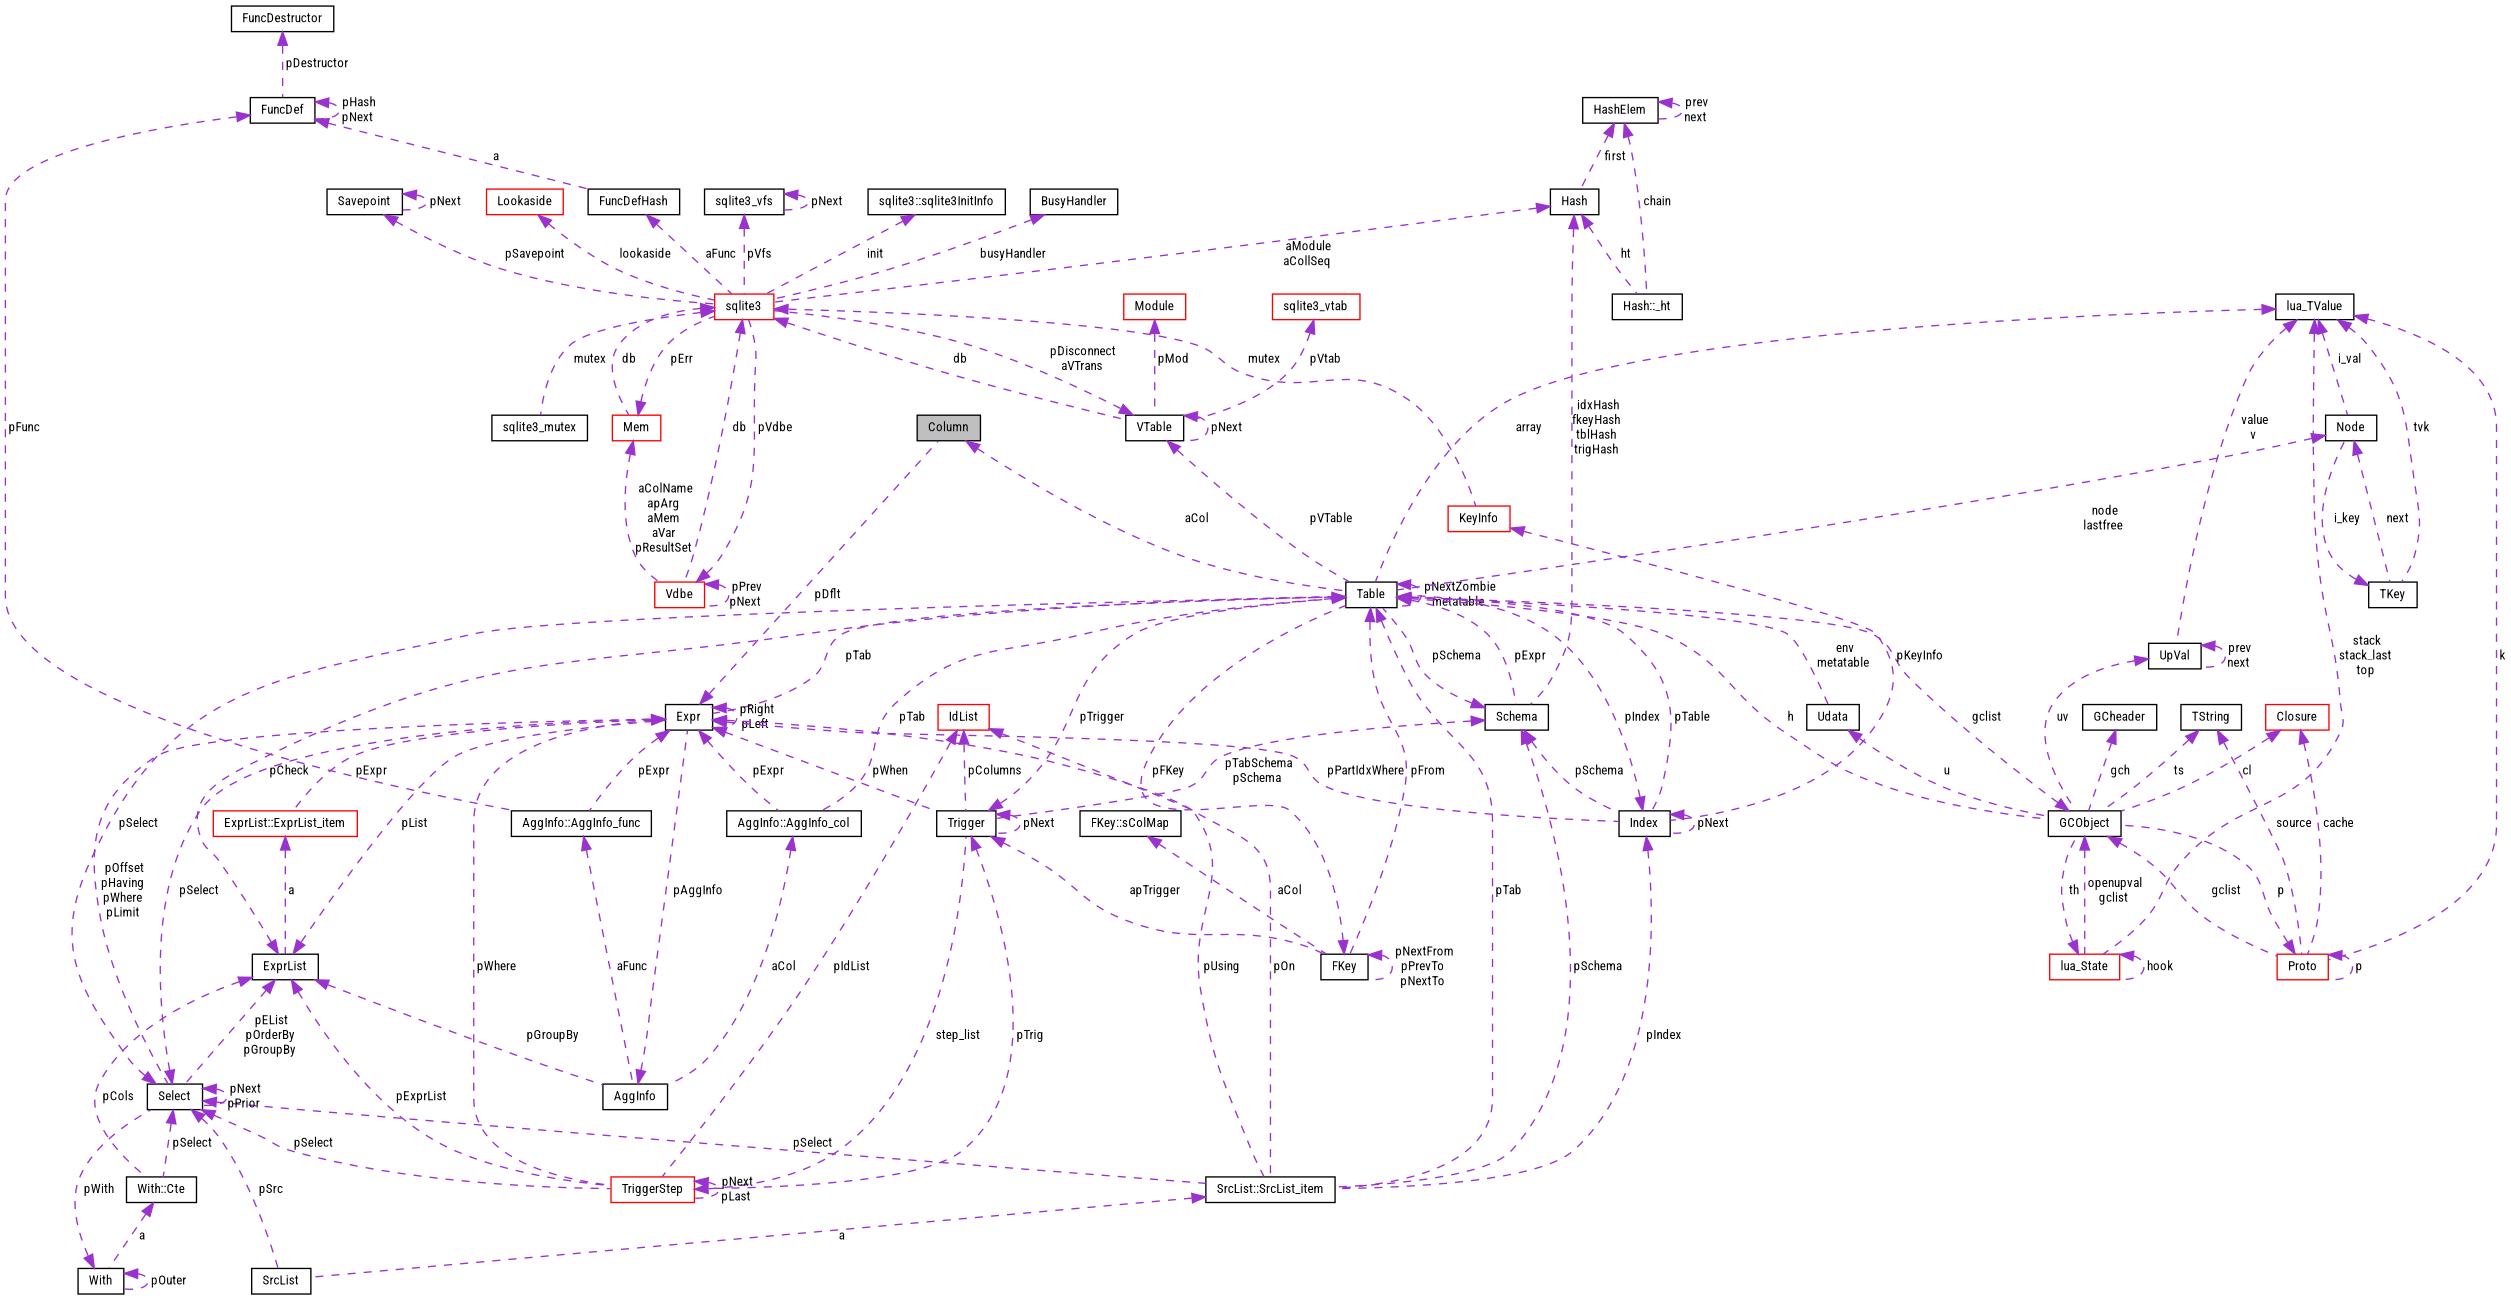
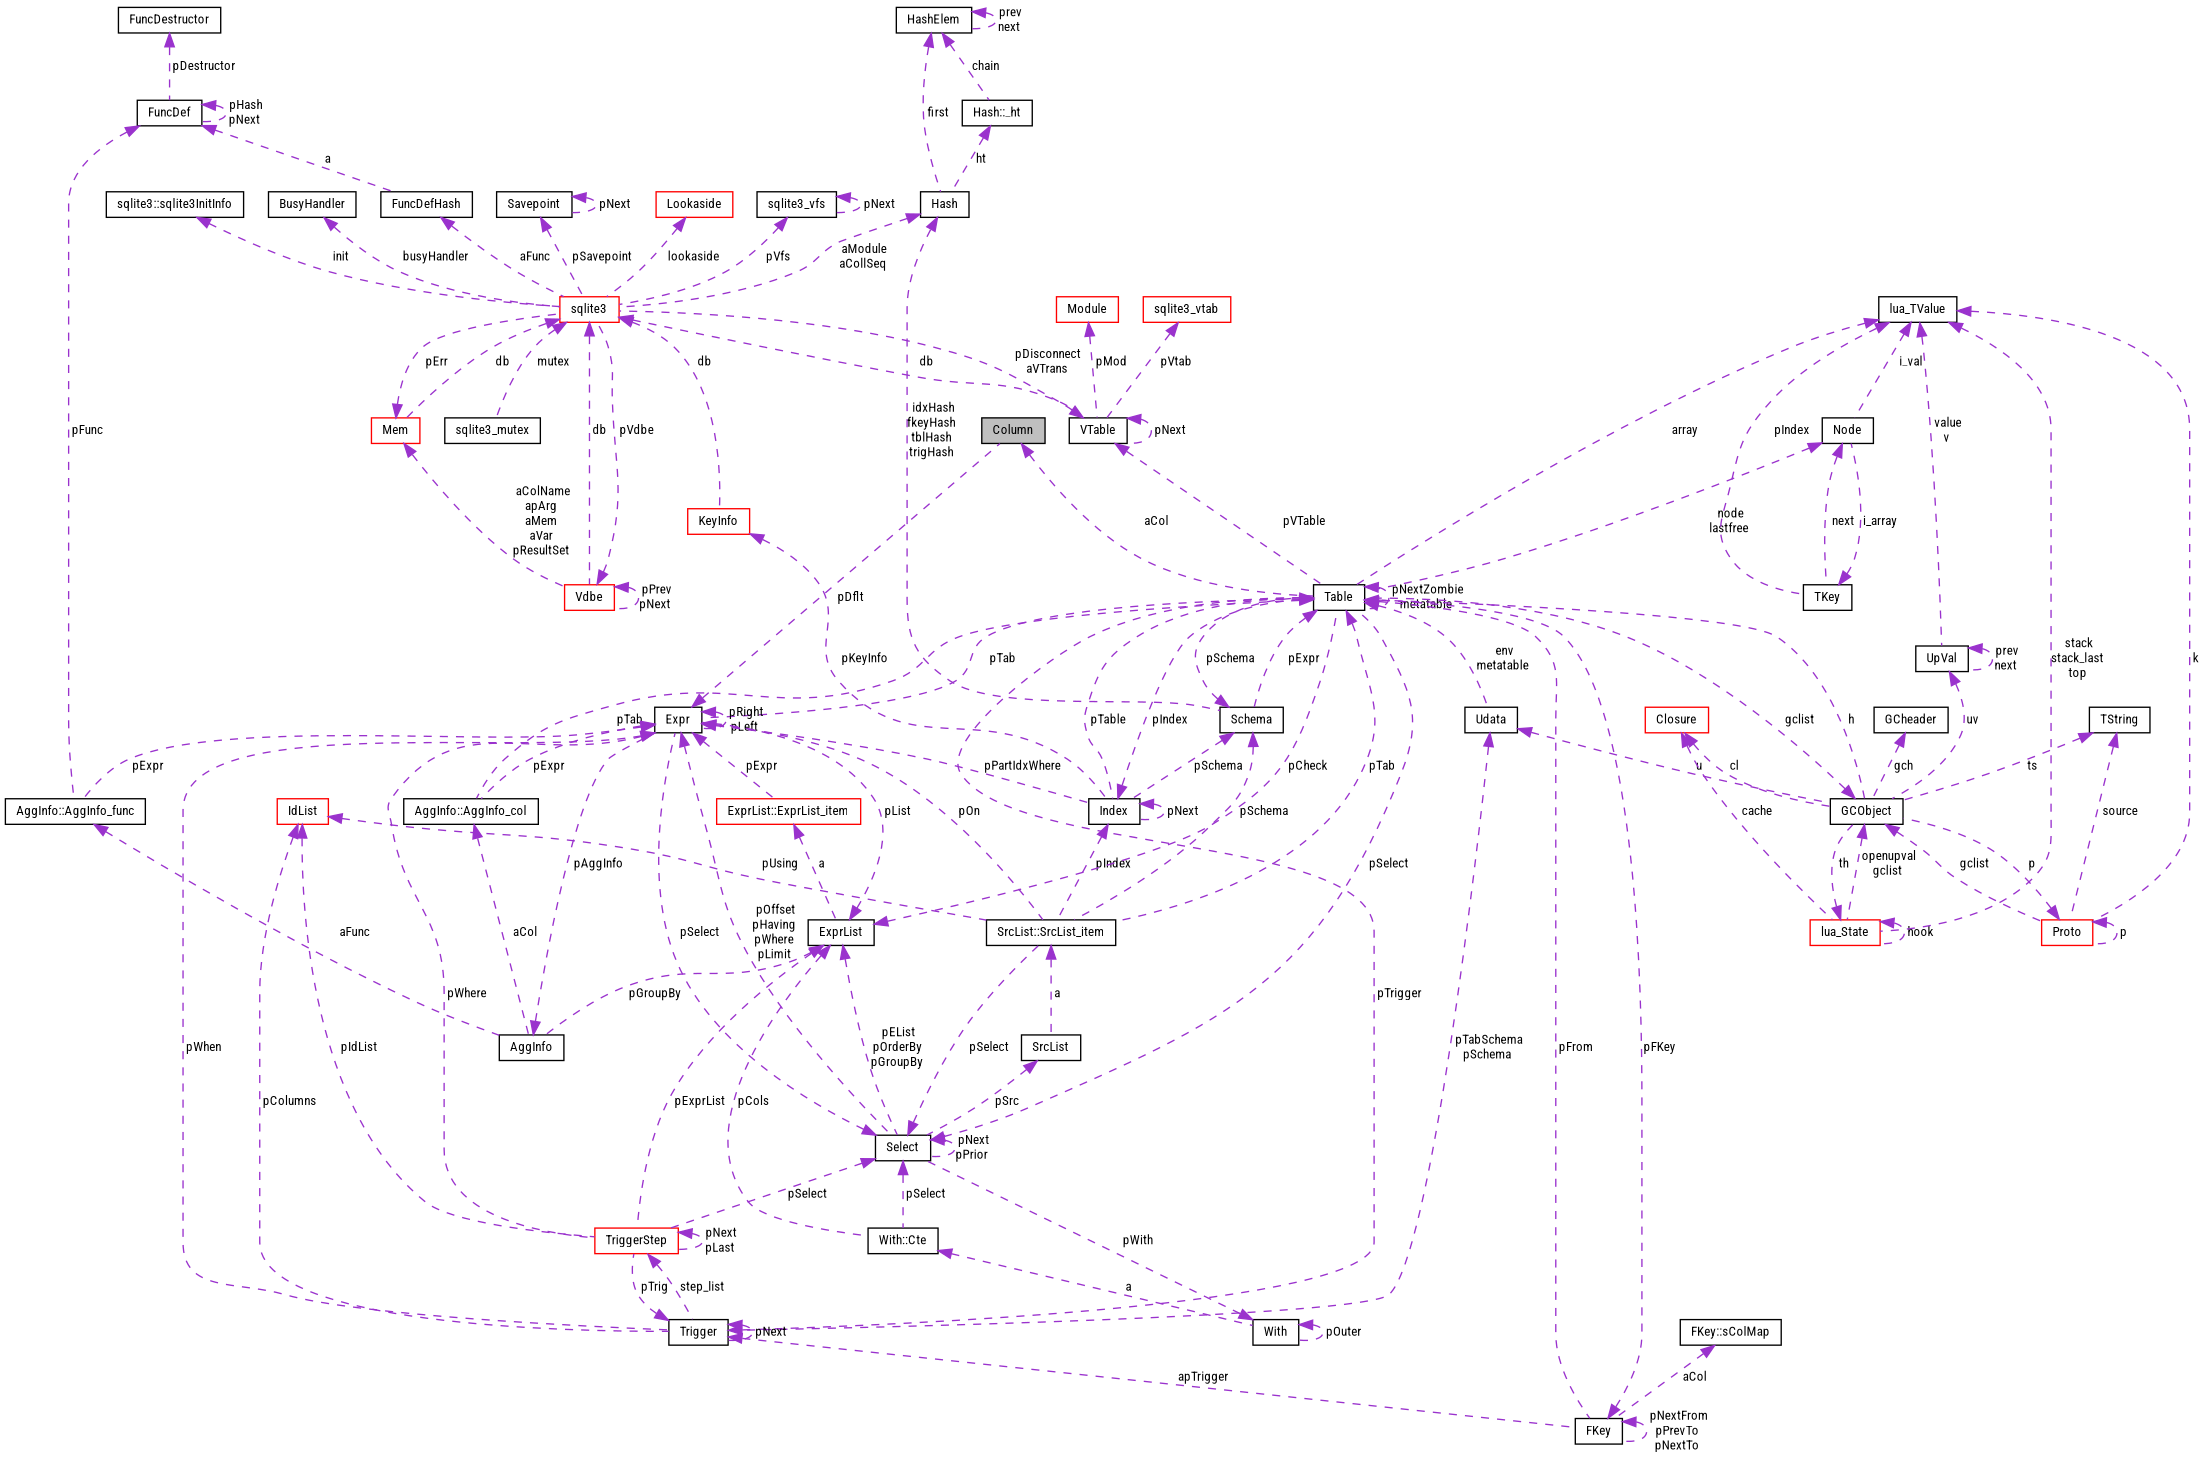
  digraph {
    fontname="Roboto Condensed"
    node [color=black fillcolor=white fontname="Roboto Condensed" fontsize=10 shape=record style=filled]
    edge [color=darkorchid3 dir=back fontname="Roboto Condensed" fontsize=10 labelfontname=Helvetica labelfontsize=10 style=dashed]
    n1 [fillcolor=grey75 fontcolor=black height=0.2 label=Column width=0.4]
    n2 [height=0.2 label=Table width=0.4]
    n3 [height=0.2 label=Expr width=0.4]
    n4 [height=0.2 label="AggInfo::AggInfo_col" width=0.4]
    n5 [height=0.2 label="SrcList::SrcList_item" width=0.4]
    n6 [height=0.2 label=Index width=0.4]
    n7 [height=0.2 label=Schema width=0.4]
    n8 [height=0.2 label=FKey width=0.4]
    n9 [height=0.2 label=GCObject width=0.4]
    n10 [height=0.2 label=Udata width=0.4]
    n11 [height=0.2 label=Trigger width=0.4]
    n12 [color=red height=0.2 label=TriggerStep width=0.4]
    n13 [height=0.2 label=Select width=0.4]
    n14 [color=red height=0.2 label="ExprList::ExprList_item" width=0.4]
    n15 [height=0.2 label="AggInfo::AggInfo_func" width=0.4]
    n16 [height=0.2 label=AggInfo width=0.4]
    n17 [height=0.2 label="With::Cte" width=0.4]
    n18 [height=0.2 label=ExprList width=0.4]
    n19 [height=0.2 label=SrcList width=0.4]
    n20 [color=red height=0.2 label=Proto width=0.4]
    n21 [color=red height=0.2 label=lua_State width=0.4]
    n22 [height=0.2 label="Node" width=0.4]
    n23 [height=0.2 label=TKey width=0.4]
    n24 [height=0.2 label=lua_TValue width=0.4]
    n25 [height=0.2 label=UpVal width=0.4]
    n26 [height=0.2 label=Hash width=0.4]
    n27 [color=red height=0.2 label=sqlite3 width=0.4]
    n28 [color=red height=0.2 label=KeyInfo width=0.4]
    n29 [color=red height=0.2 label=Mem width=0.4]
    n30 [color=red height=0.2 label=Vdbe width=0.4]
    n31 [height=0.2 label=VTable width=0.4]
    n32 [height=0.2 label=sqlite3_mutex width=0.4]
    n33 [height=0.2 label="Hash::_ht" width=0.4]
    n34 [height=0.2 label=HashElem width=0.4]
    n35 [height=0.2 label="FKey::sColMap" width=0.4]
    n36 [color=red height=0.2 label=IdList width=0.4]
    n37 [height=0.2 label=With width=0.4]
    n38 [height=0.2 label=Savepoint width=0.4]
    n39 [height=0.2 label=FuncDefHash width=0.4]
    n40 [height=0.2 label=FuncDef width=0.4]
    n41 [height=0.2 label=FuncDestructor width=0.4]
    n42 [color=red height=0.2 label=Lookaside width=0.4]
    n43 [height=0.2 label=sqlite3_vfs width=0.4]
    n44 [height=0.2 label="sqlite3::sqlite3InitInfo" width=0.4]
    n45 [height=0.2 label=BusyHandler width=0.4]
    n46 [color=red height=0.2 label=Module width=0.4]
    n47 [color=red height=0.2 label=sqlite3_vtab width=0.4]
    n48 [height=0.2 label=TString width=0.4]
    n49 [color=red height=0.2 label=Closure width=0.4]
    n50 [height=0.2 label=GCheader width=0.4]
    n1 -> n2 [label=" aCol"]
    n2 -> n2 [label=" pNextZombie\nmetatable"]
    n2 -> n3 [label=" pTab"]
    n2 -> n4 [label=" pTab"]
    n2 -> n5 [label=" pTab"]
    n2 -> n6 [label=" pTable"]
    n2 -> n7 [label=" pExpr"]
    n2 -> n8 [label=" pFrom"]
    n2 -> n9 [label=" h"]
    n2 -> n10 [label=" env\nmetatable"]
    n3 -> n1 [label=" pDflt"]
    n3 -> n3 [label=" pRight\npLeft"]
    n3 -> n4 [label=" pExpr"]
    n3 -> n5 [label=" pOn"]
    n3 -> n6 [label=" pPartIdxWhere"]
    n3 -> n11 [label=" pWhen"]
    n3 -> n12 [label=" pWhere"]
    n3 -> n13 [label=" pOffset\npHaving\npWhere\npLimit"]
    n3 -> n14 [label=" pExpr"]
    n3 -> n15 [label=" pExpr"]
    n4 -> n16 [label=" aCol"]
    n5 -> n19 [label=" a"]
    n6 -> n2 [label=" pIndex"]
    n6 -> n5 [label=" pIndex"]
    n6 -> n6 [label=" pNext"]
    n7 -> n2 [label=" pSchema"]
    n7 -> n5 [label=" pSchema"]
    n7 -> n6 [label=" pSchema"]
-   n7 -> n11 [label=" pTabSchema\npSchema"]
+   n10 -> n11 [label=" pTabSchema\npSchema"]
    n8 -> n2 [label=" pFKey"]
    n8 -> n8 [label=" pNextFrom\npPrevTo\npNextTo"]
    n9 -> n2 [label=" gclist"]
    n9 -> n20 [label=" gclist"]
    n9 -> n21 [label=" openupval\ngclist"]
    n10 -> n9 [label=" u"]
    n11 -> n2 [label=" pTrigger"]
    n11 -> n8 [label=" apTrigger"]
    n11 -> n11 [label=" pNext"]
    n11 -> n12 [label=" pTrig"]
    n12 -> n11 [label=" step_list"]
    n12 -> n12 [label=" pNext\npLast"]
    n13 -> n2 [label=" pSelect"]
    n13 -> n3 [label=" pSelect"]
    n13 -> n5 [label=" pSelect"]
    n13 -> n12 [label=" pSelect"]
    n13 -> n13 [label=" pNext\npPrior"]
    n13 -> n17 [label=" pSelect"]
    n14 -> n18 [label=" a"]
    n15 -> n16 [label=" aFunc"]
    n16 -> n3 [label=" pAggInfo"]
    n17 -> n37 [label=" a"]
    n18 -> n2 [label=" pCheck"]
    n18 -> n3 [label=" pList"]
    n18 -> n12 [label=" pExprList"]
    n18 -> n13 [label=" pEList\npOrderBy\npGroupBy"]
    n18 -> n16 [label=" pGroupBy"]
    n18 -> n17 [label=" pCols"]
-   n13 -> n19 [label=" pSrc"]
+   n19 -> n13 [label=" pSrc"]
    n20 -> n9 [label=" p"]
    n20 -> n20 [label=" p"]
    n21 -> n9 [label=" th"]
    n21 -> n21 [label=" hook"]
    n22 -> n2 [label=" node\nlastfree"]
    n22 -> n23 [label=" next"]
-   n23 -> n22 [label=" i_key"]
+   n23 -> n22 [label=" i_array"]
    n24 -> n2 [label=" array"]
    n24 -> n20 [label=" k"]
    n24 -> n21 [label=" stack\nstack_last\ntop"]
    n24 -> n22 [label=" i_val"]
-   n24 -> n23 [label=" tvk"]
+   n24 -> n23 [label=" pIndex"]
    n24 -> n25 [label=" value\nv"]
    n25 -> n9 [label=" uv"]
    n25 -> n25 [label=" prev\nnext"]
    n26 -> n7 [label=" idxHash\nfkeyHash\ntblHash\ntrigHash"]
    n26 -> n27 [label=" aModule\naCollSeq"]
-   n27 -> n28 [label=" mutex"]
+   n27 -> n28 [label=" db"]
    n27 -> n29 [label=" db"]
    n27 -> n30 [label=" db"]
    n27 -> n31 [label=" db"]
    n27 -> n32 [label=" mutex"]
    n28 -> n6 [label=" pKeyInfo"]
    n29 -> n27 [label=" pErr"]
    n29 -> n30 [label=" aColName\napArg\naMem\naVar\npResultSet"]
    n30 -> n27 [label=" pVdbe"]
    n30 -> n30 [label=" pPrev\npNext"]
    n31 -> n2 [label=" pVTable"]
    n31 -> n27 [label=" pDisconnect\naVTrans"]
    n31 -> n31 [label=" pNext"]
-   n26 -> n33 [label=" ht"]
+   n33 -> n26 [label=" ht"]
    n34 -> n26 [label=" first"]
    n34 -> n33 [label=" chain"]
    n34 -> n34 [label=" prev\nnext"]
    n35 -> n8 [label=" aCol"]
    n36 -> n5 [label=" pUsing"]
    n36 -> n11 [label=" pColumns"]
    n36 -> n12 [label=" pIdList"]
    n37 -> n13 [label=" pWith"]
    n37 -> n37 [label=" pOuter"]
    n38 -> n27 [label=" pSavepoint"]
    n38 -> n38 [label=" pNext"]
    n39 -> n27 [label=" aFunc"]
    n40 -> n15 [label=" pFunc"]
    n40 -> n39 [label=" a"]
    n40 -> n40 [label=" pHash\npNext"]
    n41 -> n40 [label=" pDestructor"]
    n42 -> n27 [label=" lookaside"]
    n43 -> n27 [label=" pVfs"]
    n43 -> n43 [label=" pNext"]
    n44 -> n27 [label=" init"]
    n45 -> n27 [label=" busyHandler"]
    n46 -> n31 [label=" pMod"]
    n47 -> n31 [label=" pVtab"]
    n48 -> n9 [label=" ts"]
    n48 -> n20 [label=" source"]
    n49 -> n9 [label=" cl"]
-   n49 -> n20 [label=" cache"]
+   n49 -> n21 [label=" cache"]
    n50 -> n9 [label=" gch"]
  }
